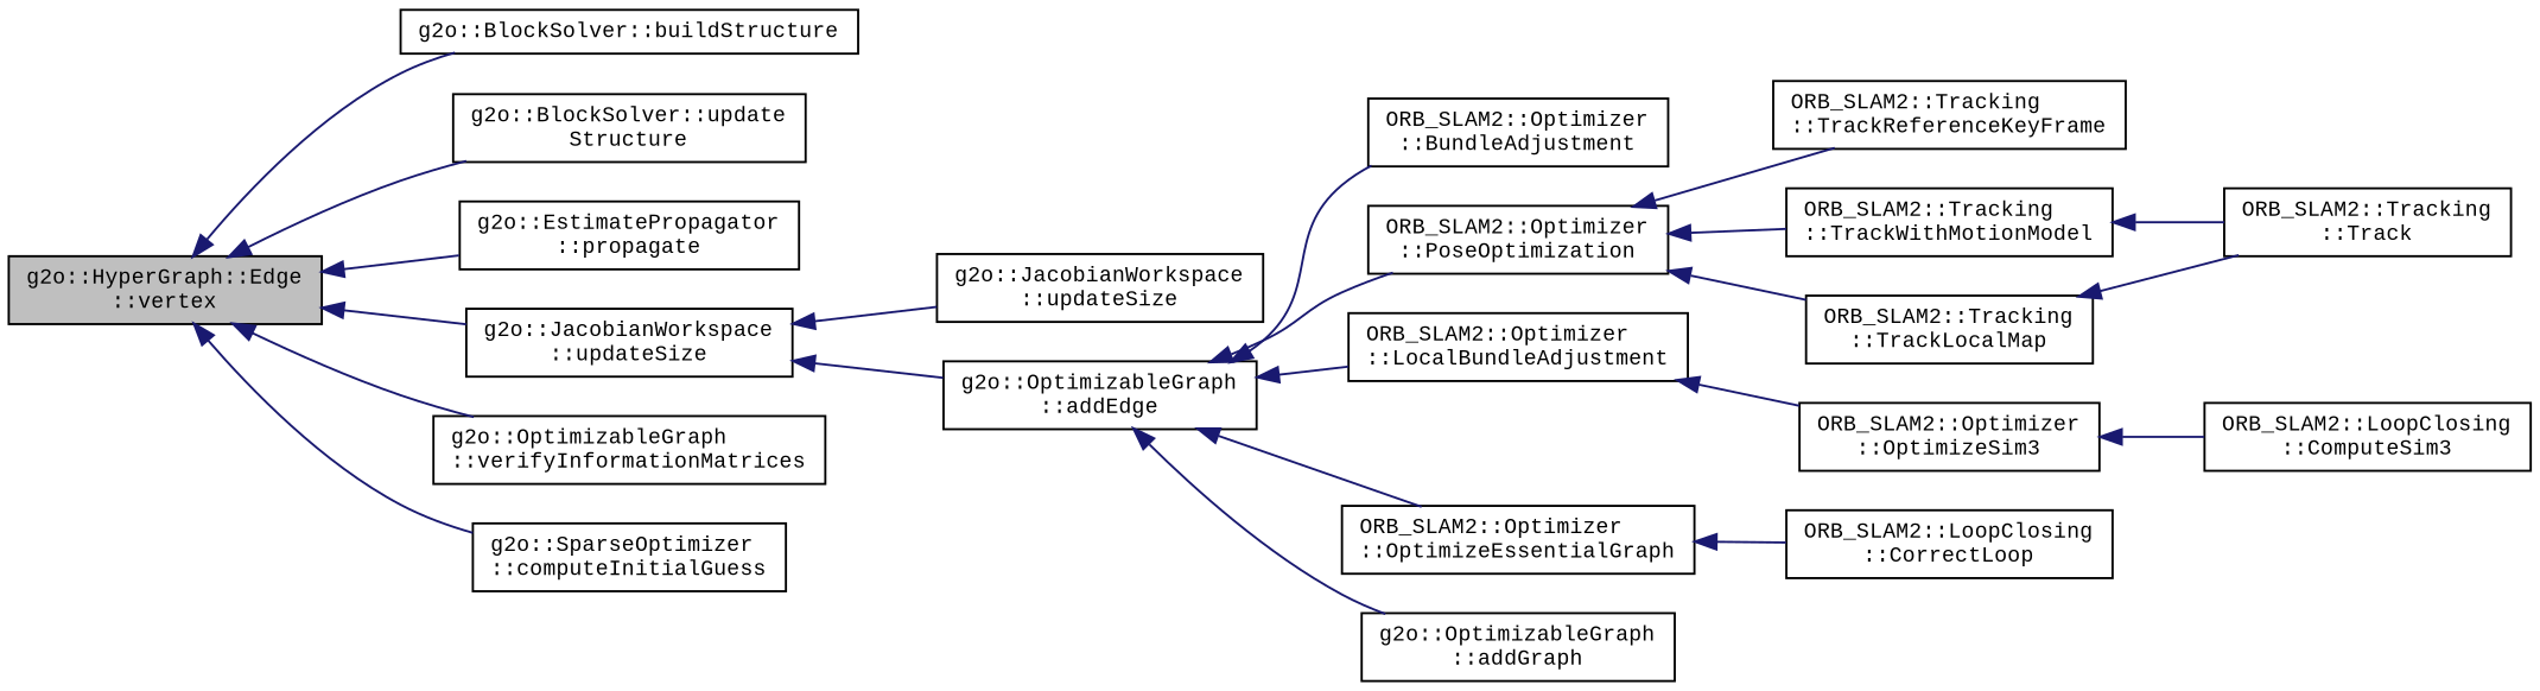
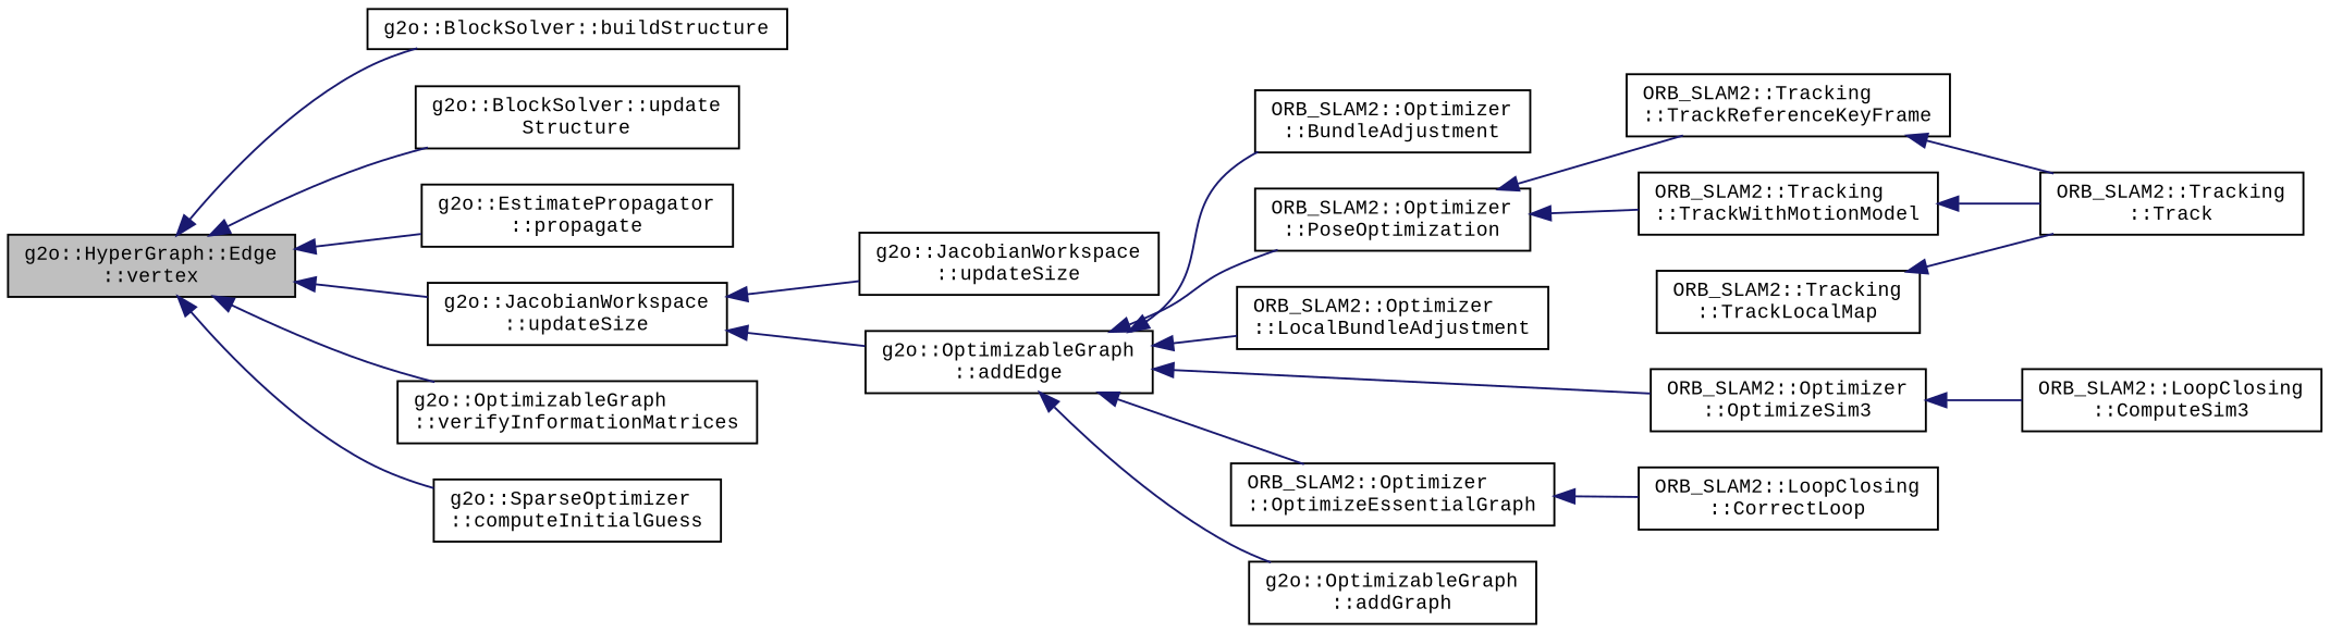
  digraph {
    fontname="Liberation Mono"
    rankdir=LR
    node [color=black fillcolor=white fontname="Liberation Mono" fontsize=10 shape=record style=filled]
    edge [color=midnightblue dir=back fontname="Liberation Mono" fontsize=10 labelfontname=Helvetica labelfontsize=10 style=solid]
    n1 [fillcolor=grey75 fontcolor=black height=0.2 label="g2o::HyperGraph::Edge\l::vertex" width=0.4]
    n2 [height=0.2 label="g2o::BlockSolver::buildStructure" width=0.4]
    n3 [height=0.2 label="g2o::BlockSolver::update\lStructure" width=0.4]
    n4 [height=0.2 label="g2o::EstimatePropagator\l::propagate" width=0.4]
    n5 [height=0.2 label="g2o::JacobianWorkspace\l::updateSize" width=0.4]
    n6 [height=0.2 label="g2o::OptimizableGraph\l::verifyInformationMatrices" width=0.4]
    n7 [height=0.2 label="g2o::SparseOptimizer\l::computeInitialGuess" width=0.4]
    n8 [height=0.2 label="g2o::JacobianWorkspace\l::updateSize" width=0.4]
    n9 [height=0.2 label="g2o::OptimizableGraph\l::addEdge" width=0.4]
    n10 [height=0.2 label="ORB_SLAM2::Optimizer\l::BundleAdjustment" width=0.4]
    n11 [height=0.2 label="ORB_SLAM2::Optimizer\l::PoseOptimization" width=0.4]
    n12 [height=0.2 label="ORB_SLAM2::Optimizer\l::LocalBundleAdjustment" width=0.4]
    n13 [height=0.2 label="ORB_SLAM2::Optimizer\l::OptimizeEssentialGraph" width=0.4]
    n14 [height=0.2 label="ORB_SLAM2::Optimizer\l::OptimizeSim3" width=0.4]
    n15 [height=0.2 label="g2o::OptimizableGraph\l::addGraph" width=0.4]
    n16 [height=0.2 label="ORB_SLAM2::Tracking\l::TrackReferenceKeyFrame" width=0.4]
    n17 [height=0.2 label="ORB_SLAM2::Tracking\l::TrackWithMotionModel" width=0.4]
    n18 [height=0.2 label="ORB_SLAM2::Tracking\l::TrackLocalMap" width=0.4]
    n19 [height=0.2 label="ORB_SLAM2::LoopClosing\l::CorrectLoop" width=0.4]
    n20 [height=0.2 label="ORB_SLAM2::LoopClosing\l::ComputeSim3" width=0.4]
    n21 [height=0.2 label="ORB_SLAM2::Tracking\l::Track" width=0.4]
    n1 -> n2
    n1 -> n3
    n1 -> n4
    n1 -> n5
    n1 -> n6
    n1 -> n7
    n5 -> n8
    n5 -> n9
    n9 -> n10
    n9 -> n11
    n9 -> n12
    n9 -> n13
-   n12 -> n14
+   n9 -> n14
    n9 -> n15
    n11 -> n16
    n11 -> n17
-   n11 -> n18
    n13 -> n19
    n14 -> n20
+   n16 -> n21
    n17 -> n21
    n18 -> n21
  }
